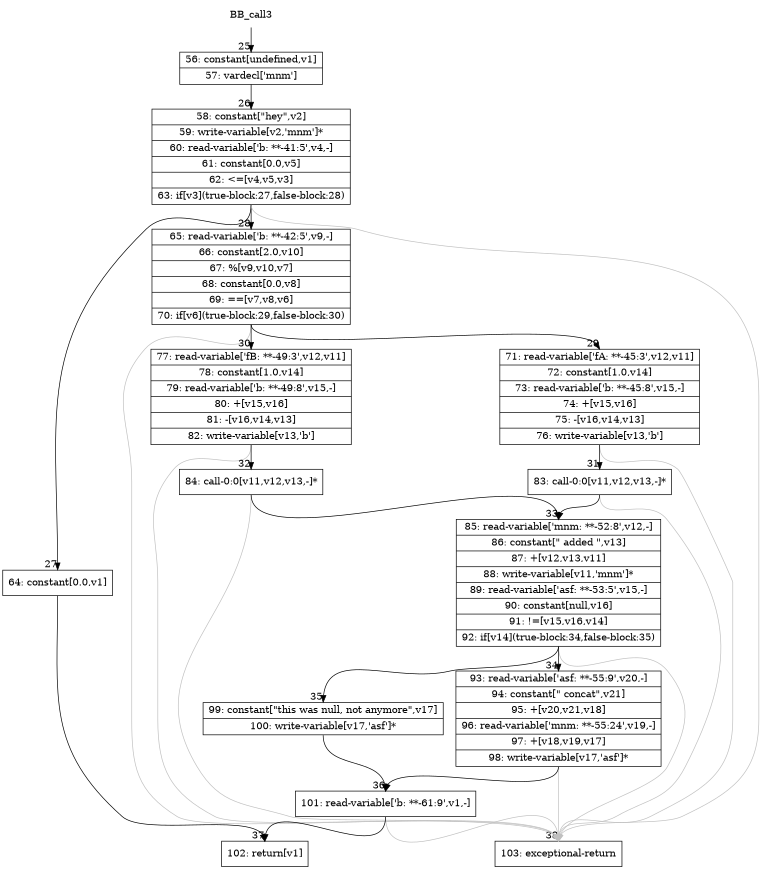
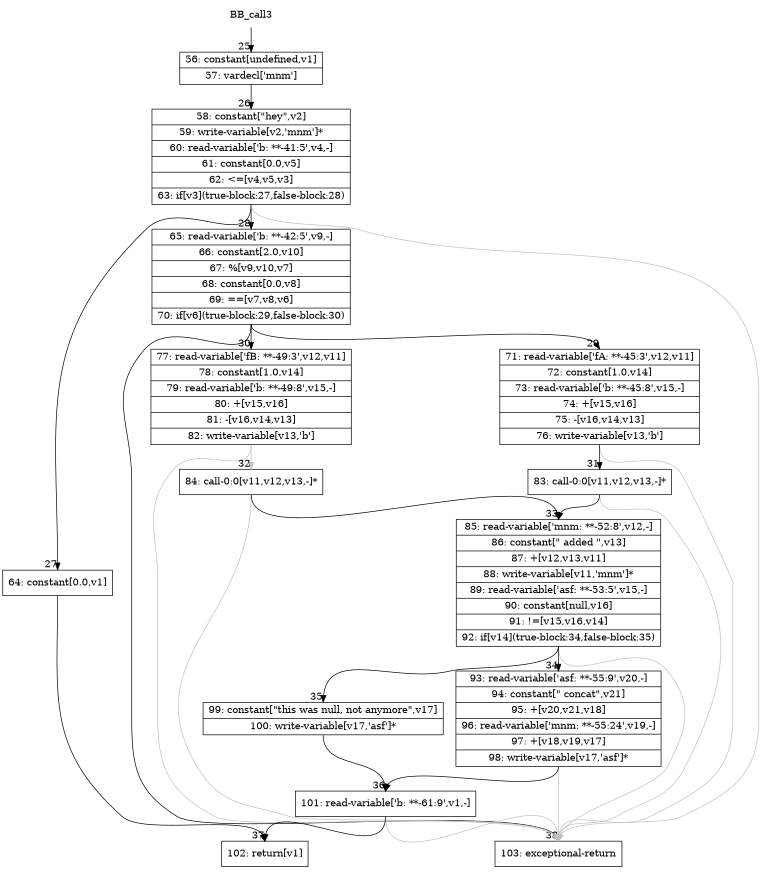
  digraph {
    rankdir=TD
    node [shape=record]
    edge [headport=n tailport=s]
    n1 [label=BB_call3 shape=none]
    n2 [label="{56: constant[undefined,v1]|57: vardecl['mnm']}"]
    n3 [label="{58: constant[\"hey\",v2]|59: write-variable[v2,'mnm']*|60: read-variable['b: **-41:5',v4,-]|61: constant[0.0,v5]|62: \<=[v4,v5,v3]|63: if[v3](true-block:27,false-block:28)}"]
    n4 [label="{64: constant[0.0,v1]}"]
    n5 [label="{65: read-variable['b: **-42:5',v9,-]|66: constant[2.0,v10]|67: %[v9,v10,v7]|68: constant[0.0,v8]|69: ==[v7,v8,v6]|70: if[v6](true-block:29,false-block:30)}"]
    n6 [label="{103: exceptional-return}"]
    n7 [label="{102: return[v1]}"]
    n8 [label="{71: read-variable['fA: **-45:3',v12,v11]|72: constant[1.0,v14]|73: read-variable['b: **-45:8',v15,-]|74: +[v15,v16]|75: -[v16,v14,v13]|76: write-variable[v13,'b']}"]
    n9 [label="{77: read-variable['fB: **-49:3',v12,v11]|78: constant[1.0,v14]|79: read-variable['b: **-49:8',v15,-]|80: +[v15,v16]|81: -[v16,v14,v13]|82: write-variable[v13,'b']}"]
    n10 [label="{83: call-0:0[v11,v12,v13,-]*}"]
    n11 [label="{84: call-0:0[v11,v12,v13,-]*}"]
    n12 [label="{85: read-variable['mnm: **-52:8',v12,-]|86: constant[\" added \",v13]|87: +[v12,v13,v11]|88: write-variable[v11,'mnm']*|89: read-variable['asf: **-53:5',v15,-]|90: constant[null,v16]|91: !=[v15,v16,v14]|92: if[v14](true-block:34,false-block:35)}"]
    n13 [label="{93: read-variable['asf: **-55:9',v20,-]|94: constant[\" concat\",v21]|95: +[v20,v21,v18]|96: read-variable['mnm: **-55:24',v19,-]|97: +[v18,v19,v17]|98: write-variable[v17,'asf']*}"]
    n14 [label="{99: constant[\"this was null, not anymore\",v17]|100: write-variable[v17,'asf']*}"]
    n15 [label="{101: read-variable['b: **-61:9',v1,-]}"]
    n1 -> n2 [headlabel="    25"]
    n2 -> n3 [headlabel="      26"]
    n3 -> n4 [headlabel="      27"]
    n3 -> n5 [headlabel="      28"]
    n3 -> n6 [color=gray headlabel="      38"]
    n4 -> n7 [headlabel="      37"]
-   n5 -> n6 [color=gray]
+   n5 -> n6 [color=black]
    n5 -> n8 [headlabel="      29"]
    n5 -> n9 [headlabel="      30"]
    n8 -> n6 [color=gray]
    n8 -> n10 [headlabel="      31"]
    n9 -> n6 [color=gray]
-   n9 -> n11 [headlabel="      32"]
+   n9 -> n11 [headlabel="      32" color=gray]
    n10 -> n6 [color=gray]
    n10 -> n12 [headlabel="      33"]
    n11 -> n6 [color=gray]
    n11 -> n12
    n12 -> n6 [color=gray]
    n12 -> n13 [headlabel="      34"]
    n12 -> n14 [headlabel="      35"]
    n13 -> n6 [color=gray]
    n13 -> n15 [headlabel="      36"]
    n14 -> n15
    n15 -> n6 [color=gray]
    n15 -> n7
  }
